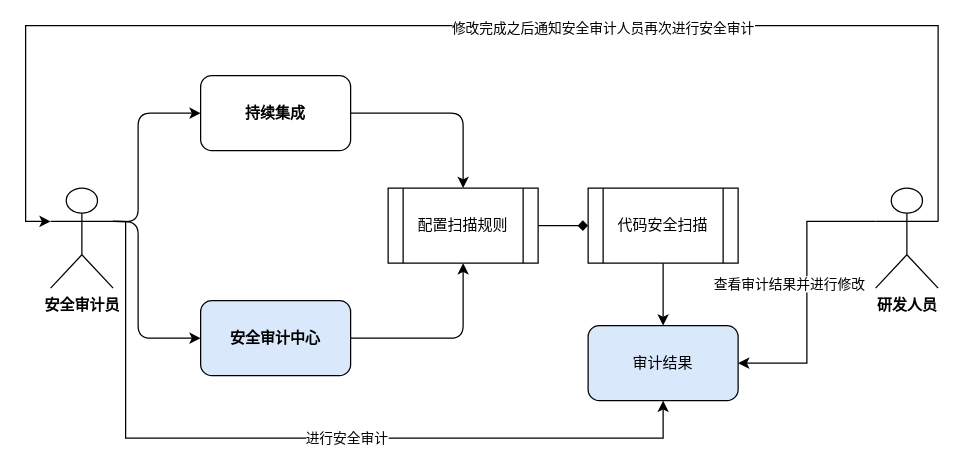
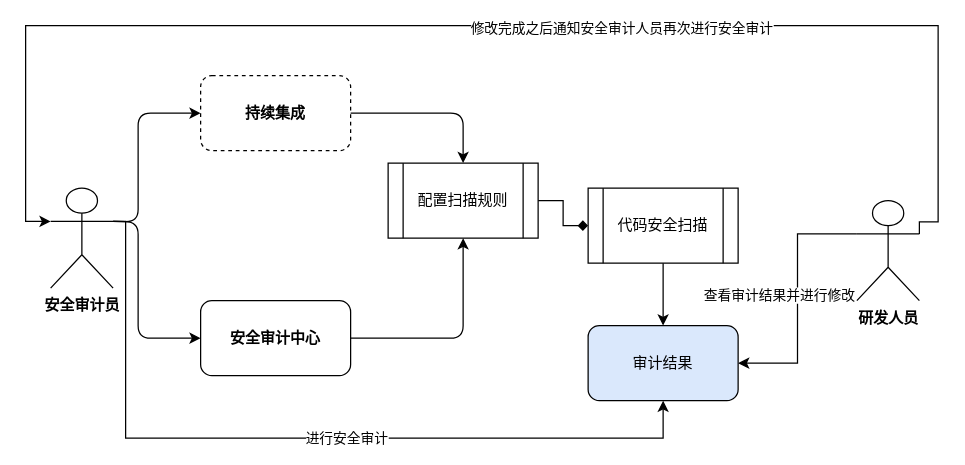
  <mxCell id="0" />
  <mxCell id="1" parent="0" />
  <mxCell id="2" style="edgeStyle=orthogonalEdgeStyle;rounded=0;orthogonalLoop=1;jettySize=auto;html=1;exitX=1;exitY=0.333;exitDx=0;exitDy=0;exitPerimeter=0;entryX=0.5;entryY=1;entryDx=0;entryDy=0;" edge="1" parent="1" source="4" target="20"><mxGeometry relative="1" as="geometry"><Array as="points"><mxPoint x="100" y="177" /><mxPoint x="100" y="350" /><mxPoint x="530" y="350" /></Array></mxGeometry></mxCell>
  <mxCell id="3" value="进行安全审计" style="edgeLabel;html=1;align=center;verticalAlign=middle;resizable=0;points=[];" vertex="1" connectable="0" parent="2"><mxGeometry x="0.118" y="1" relative="1" as="geometry"><mxPoint as="offset" /></mxGeometry></mxCell>
  <mxCell id="4" value="&lt;b&gt;安全审计员&lt;/b&gt;" style="shape=umlActor;verticalLabelPosition=bottom;verticalAlign=top;html=1;outlineConnect=0;" vertex="1" parent="1"><mxGeometry x="40" y="150" width="50" height="80" as="geometry" /></mxCell>
- <mxCell id="5" value="&lt;b&gt;持续集成&lt;/b&gt;" style="rounded=1;whiteSpace=wrap;html=1;" vertex="1" parent="1"><mxGeometry x="160" y="60" width="120" height="60" as="geometry" /></mxCell>
- <mxCell id="6" value="&lt;b&gt;安全审计中心&lt;/b&gt;" style="rounded=1;whiteSpace=wrap;html=1;fillColor=#dae8fc;" vertex="1" parent="1"><mxGeometry x="160" y="240" width="120" height="60" as="geometry" /></mxCell>
+ <mxCell id="5" value="&lt;b&gt;持续集成&lt;/b&gt;" style="rounded=1;whiteSpace=wrap;html=1;dashed=1;" vertex="1" parent="1"><mxGeometry x="160" y="60" width="120" height="60" as="geometry" /></mxCell>
+ <mxCell id="6" value="&lt;b&gt;安全审计中心&lt;/b&gt;" style="rounded=1;whiteSpace=wrap;html=1;" vertex="1" parent="1"><mxGeometry x="160" y="240" width="120" height="60" as="geometry" /></mxCell>
  <mxCell id="7" style="edgeStyle=orthogonalEdgeStyle;rounded=0;orthogonalLoop=1;jettySize=auto;html=1;exitX=1;exitY=0.5;exitDx=0;exitDy=0;entryX=0;entryY=0.5;entryDx=0;entryDy=0;endArrow=diamond;" edge="1" parent="1" source="8" target="10"><mxGeometry relative="1" as="geometry" /></mxCell>
- <mxCell id="8" value="配置扫描规则" style="shape=process;whiteSpace=wrap;html=1;backgroundOutline=1;" vertex="1" parent="1"><mxGeometry x="310" y="150" width="120" height="60" as="geometry" /></mxCell>
+ <mxCell id="8" value="配置扫描规则" style="shape=process;whiteSpace=wrap;html=1;backgroundOutline=1;" vertex="1" parent="1"><mxGeometry x="310" y="130" width="120" height="60" as="geometry" /></mxCell>
  <mxCell id="9" style="edgeStyle=orthogonalEdgeStyle;rounded=0;orthogonalLoop=1;jettySize=auto;html=1;exitX=0.5;exitY=1;exitDx=0;exitDy=0;entryX=0.5;entryY=0;entryDx=0;entryDy=0;" edge="1" parent="1" source="10" target="20"><mxGeometry relative="1" as="geometry" /></mxCell>
  <mxCell id="10" value="代码安全扫描" style="shape=process;whiteSpace=wrap;html=1;backgroundOutline=1;" vertex="1" parent="1"><mxGeometry x="470" y="150" width="120" height="60" as="geometry" /></mxCell>
  <mxCell id="11" style="edgeStyle=orthogonalEdgeStyle;rounded=0;orthogonalLoop=1;jettySize=auto;html=1;exitX=0;exitY=0.333;exitDx=0;exitDy=0;exitPerimeter=0;entryX=1;entryY=0.5;entryDx=0;entryDy=0;" edge="1" parent="1" source="15" target="20"><mxGeometry relative="1" as="geometry" /></mxCell>
  <mxCell id="12" value="查看审计结果并进行修改" style="edgeLabel;html=1;align=center;verticalAlign=middle;resizable=0;points=[];" vertex="1" connectable="0" parent="11"><mxGeometry x="-0.265" y="-3" relative="1" as="geometry"><mxPoint x="-12" y="23.3" as="offset" /></mxGeometry></mxCell>
  <mxCell id="13" style="edgeStyle=orthogonalEdgeStyle;rounded=0;orthogonalLoop=1;jettySize=auto;html=1;exitX=1;exitY=0.333;exitDx=0;exitDy=0;exitPerimeter=0;entryX=0;entryY=0.333;entryDx=0;entryDy=0;entryPerimeter=0;" edge="1" parent="1" source="15" target="4"><mxGeometry relative="1" as="geometry"><Array as="points"><mxPoint x="750" y="177" /><mxPoint x="750" y="20" /><mxPoint y="20" x="20" /><mxPoint y="177" x="20" /></Array></mxGeometry></mxCell>
  <mxCell id="14" value="修改完成之后通知安全审计人员再次进行安全审计" style="edgeLabel;html=1;align=center;verticalAlign=middle;resizable=0;points=[];" vertex="1" connectable="0" parent="13"><mxGeometry x="-0.202" y="1" relative="1" as="geometry"><mxPoint x="-1" as="offset" /></mxGeometry></mxCell>
- <mxCell id="15" value="&lt;b&gt;研发人员&lt;/b&gt;" style="shape=umlActor;verticalLabelPosition=bottom;verticalAlign=top;html=1;outlineConnect=0;" vertex="1" parent="1"><mxGeometry x="700" y="150" width="50" height="80" as="geometry" /></mxCell>
+ <mxCell id="15" value="&lt;b&gt;研发人员&lt;/b&gt;" style="shape=umlActor;verticalLabelPosition=bottom;verticalAlign=top;html=1;outlineConnect=0;" vertex="1" parent="1"><mxGeometry x="685" y="160" width="50" height="80" as="geometry" /></mxCell>
  <mxCell id="16" value="" style="endArrow=classic;html=1;entryX=0;entryY=0.5;entryDx=0;entryDy=0;exitX=1;exitY=0.333;exitDx=0;exitDy=0;exitPerimeter=0;" edge="1" parent="1" source="4" target="5"><mxGeometry width="50" height="50" relative="1" as="geometry"><mxPoint x="170" y="210" as="sourcePoint" /><mxPoint x="220" y="160" as="targetPoint" /><Array as="points"><mxPoint x="110" y="177" /><mxPoint x="110" y="90" /></Array></mxGeometry></mxCell>
  <mxCell id="17" value="" style="endArrow=classic;html=1;exitX=1;exitY=0.333;exitDx=0;exitDy=0;exitPerimeter=0;entryX=0;entryY=0.5;entryDx=0;entryDy=0;" edge="1" parent="1" source="4" target="6"><mxGeometry width="50" height="50" relative="1" as="geometry"><mxPoint x="130" y="310" as="sourcePoint" /><mxPoint x="180" y="260" as="targetPoint" /><Array as="points"><mxPoint x="110" y="177" /><mxPoint x="110" y="270" /></Array></mxGeometry></mxCell>
  <mxCell id="18" value="" style="endArrow=classic;html=1;exitX=1;exitY=0.5;exitDx=0;exitDy=0;entryX=0.5;entryY=0;entryDx=0;entryDy=0;" edge="1" parent="1" source="5" target="8"><mxGeometry width="50" height="50" relative="1" as="geometry"><mxPoint x="400" y="130" as="sourcePoint" /><mxPoint x="450" y="80" as="targetPoint" /><Array as="points"><mxPoint x="370" y="90" /></Array></mxGeometry></mxCell>
  <mxCell id="19" value="" style="endArrow=classic;html=1;exitX=1;exitY=0.5;exitDx=0;exitDy=0;entryX=0.5;entryY=1;entryDx=0;entryDy=0;" edge="1" parent="1" source="6" target="8"><mxGeometry width="50" height="50" relative="1" as="geometry"><mxPoint x="370" y="310" as="sourcePoint" /><mxPoint x="420" y="260" as="targetPoint" /><Array as="points"><mxPoint x="370" y="270" /></Array></mxGeometry></mxCell>
  <mxCell id="20" value="审计结果" style="rounded=1;whiteSpace=wrap;html=1;fillColor=#dae8fc;" vertex="1" parent="1"><mxGeometry x="470" y="260" width="120" height="60" as="geometry" /></mxCell>
